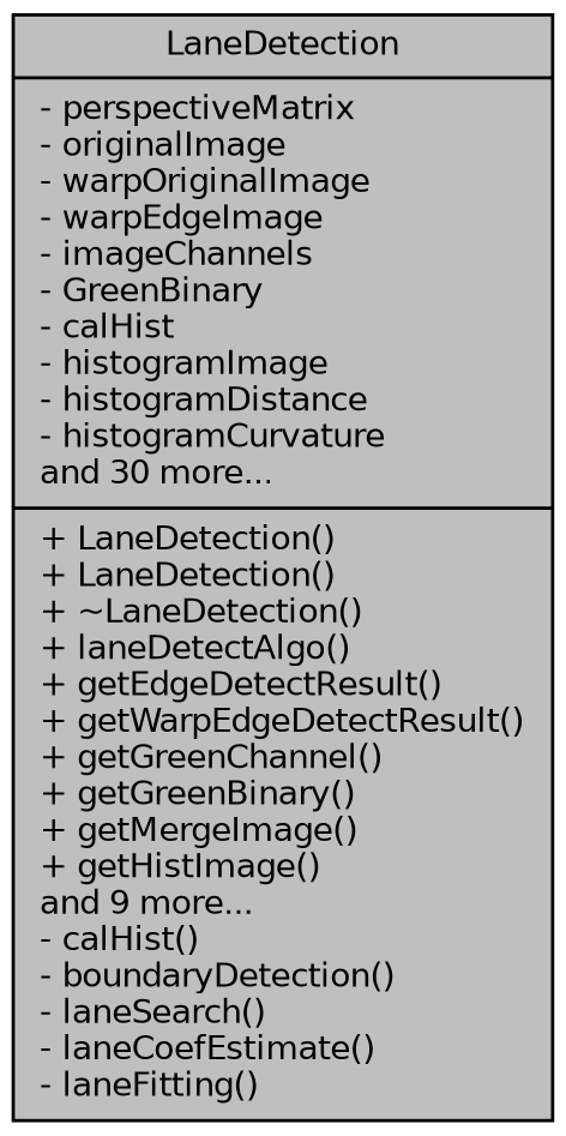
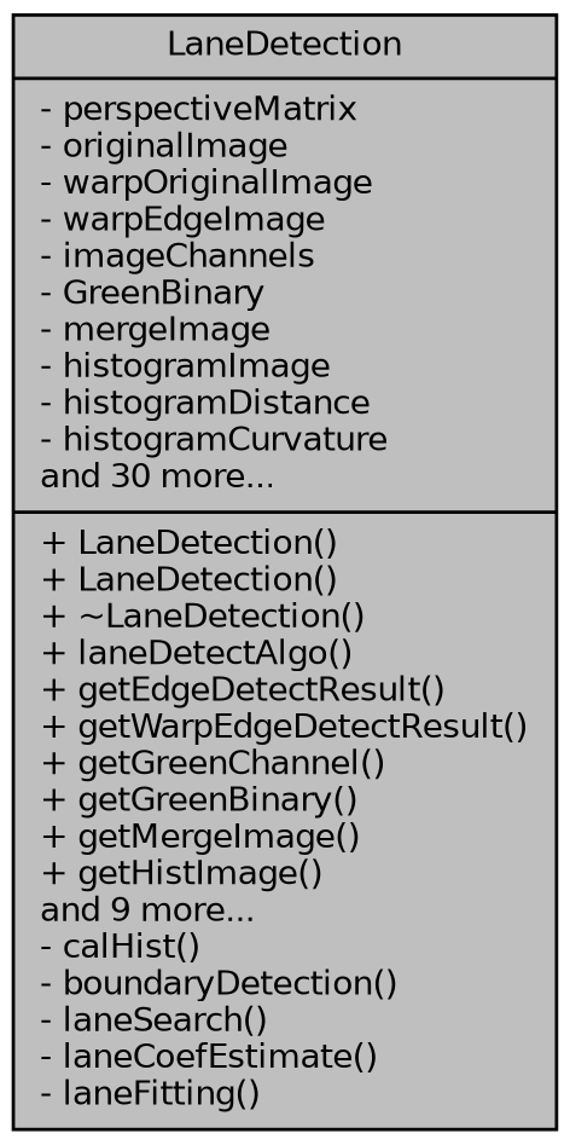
  digraph {
-   n1 [color=black fillcolor=grey75 fontcolor=black fontname=Helvetica fontsize=10 height=0.2 label="{LaneDetection\n|- perspectiveMatrix\l- originalImage\l- warpOriginalImage\l- warpEdgeImage\l- imageChannels\l- GreenBinary\l- calHist\l- histogramImage\l- histogramDistance\l- histogramCurvature\land 30 more...\l|+ LaneDetection()\l+ LaneDetection()\l+ ~LaneDetection()\l+ laneDetectAlgo()\l+ getEdgeDetectResult()\l+ getWarpEdgeDetectResult()\l+ getGreenChannel()\l+ getGreenBinary()\l+ getMergeImage()\l+ getHistImage()\land 9 more...\l- calHist()\l- boundaryDetection()\l- laneSearch()\l- laneCoefEstimate()\l- laneFitting()\l}" shape=record style=filled width=0.4]
+   n1 [color=black fillcolor=grey75 fontcolor=black fontname=Helvetica fontsize=10 height=0.2 label="{LaneDetection\n|- perspectiveMatrix\l- originalImage\l- warpOriginalImage\l- warpEdgeImage\l- imageChannels\l- GreenBinary\l- mergeImage\l- histogramImage\l- histogramDistance\l- histogramCurvature\land 30 more...\l|+ LaneDetection()\l+ LaneDetection()\l+ ~LaneDetection()\l+ laneDetectAlgo()\l+ getEdgeDetectResult()\l+ getWarpEdgeDetectResult()\l+ getGreenChannel()\l+ getGreenBinary()\l+ getMergeImage()\l+ getHistImage()\land 9 more...\l- calHist()\l- boundaryDetection()\l- laneSearch()\l- laneCoefEstimate()\l- laneFitting()\l}" shape=record style=filled width=0.4]
  }
